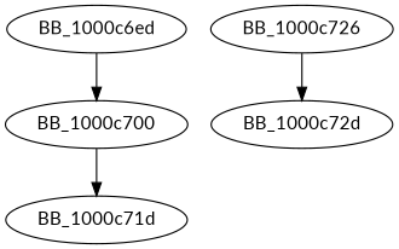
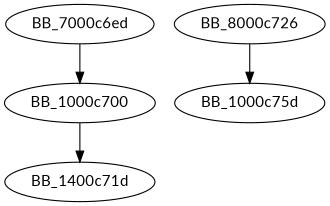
  digraph {
    fontname=Lato
    node [fontname=Lato]
    edge [fontname=Lato]
-   BB_1000c6ed
+   BB_1000c6ed [label=BB_7000c6ed]
    BB_1000c700
-   BB_1000c71d
-   BB_1000c726
-   BB_1000c72d
+   BB_1000c71d [label=BB_1400c71d]
+   BB_1000c726 [label=BB_8000c726]
+   BB_1000c72d [label=BB_1000c75d]
    BB_1000c6ed -> BB_1000c700
    BB_1000c700 -> BB_1000c71d
    BB_1000c726 -> BB_1000c72d
  }
